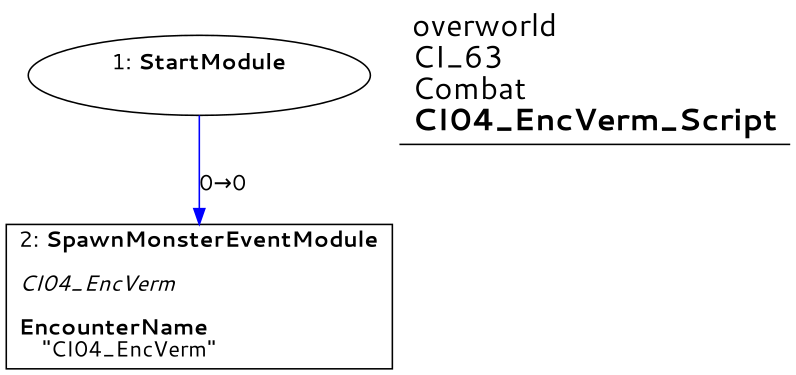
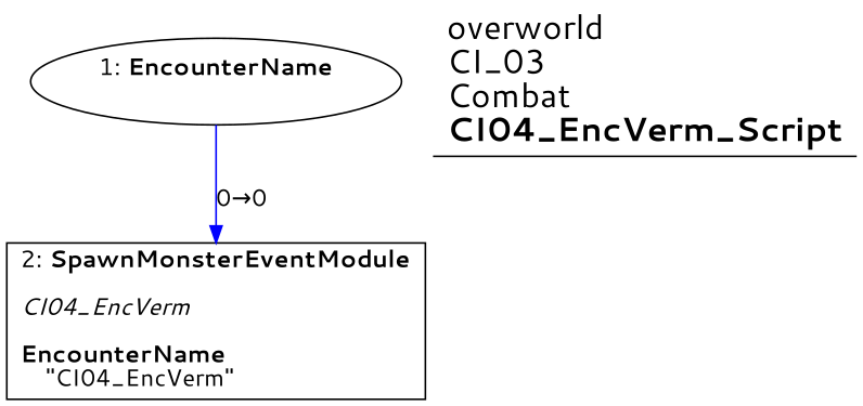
  digraph {
    fontname="Segoe UI"
    splines=spline
    node [fontname="Segoe UI"]
-   n1 [label=<1: <b>StartModule</b><br/><br/>> shape=oval]
+   n1 [label=<1: <b>EncounterName</b><br/><br/>> shape=oval]
    n2 [label=<2: <b>SpawnMonsterEventModule</b><br/><br/><i>CI04_EncVerm<br align="left"/></i><br align="left"/><b>EncounterName</b><br align="left"/>    &quot;CI04_EncVerm&quot;<br align="left"/>> shape=box]
-   n3 [label=<<font point-size="20">overworld<br align="left"/>CI_63<br align="left"/>Combat<br align="left"/><b>CI04_EncVerm_Script</b><br align="left"/></font>> shape=underline]
+   n3 [label=<<font point-size="20">overworld<br align="left"/>CI_03<br align="left"/>Combat<br align="left"/><b>CI04_EncVerm_Script</b><br align="left"/></font>> shape=underline]
    n1 -> n2 [fontname="Segoe UI" label="0→0" color=blue arrowhead=normal]
  }
